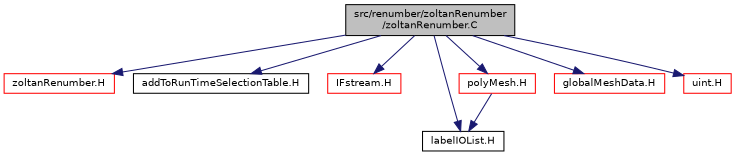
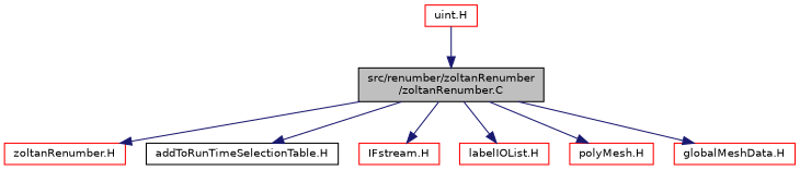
  digraph {
    node [color=red fontname=Helvetica fontsize=10 shape=record]
    edge [color=midnightblue fontname=Helvetica fontsize=10 labelfontname=Helvetica labelfontsize=10 style=solid]
    n1 [color=black fillcolor=grey75 fontcolor=black height=0.2 label="src/renumber/zoltanRenumber\l/zoltanRenumber.C" style=filled width=0.4]
    n2 [height=0.2 label="zoltanRenumber.H" width=0.4]
    n3 [color=black height=0.2 label="addToRunTimeSelectionTable.H" width=0.4]
    n4 [height=0.2 label="IFstream.H" width=0.4]
-   n5 [color=black height=0.2 label="labelIOList.H" width=0.4]
+   n5 [height=0.2 label="labelIOList.H" width=0.4]
    n6 [height=0.2 label="polyMesh.H" width=0.4]
    n7 [height=0.2 label="globalMeshData.H" width=0.4]
    n8 [height=0.2 label="uint.H" width=0.4]
    n1 -> n2
    n1 -> n3
    n1 -> n4
    n1 -> n5
    n1 -> n6
    n1 -> n7
-   n1 -> n8
-   n6 -> n5
+   n8 -> n1
  }
